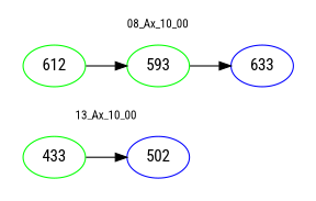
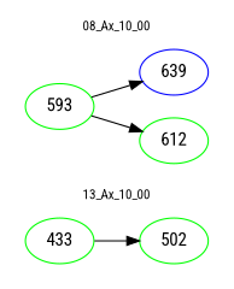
  digraph {
    fontname="Roboto Condensed"
    rankdir=LR
    node [color=green fontname="Roboto Condensed"]
    edge [color=black fontname="Roboto Condensed"]
    n1 [label=433]
-   n2 [color=blue label=502]
+   n2 [label=502]
    n3 [label=612]
    n4 [label=593]
-   n5 [color=blue label=633]
+   n5 [color=blue label=639]
    subgraph cluster_1 {
      color=white
      fontsize=10
      label="13_Ax_10_00"
      n1
      n2
    }
    subgraph cluster_2 {
      color=white
      fontsize=10
      label="08_Ax_10_00"
      n3
      n4
      n5
    }
    n1 -> n2
-   n3 -> n4
+   n4 -> n3
    n4 -> n5
  }
